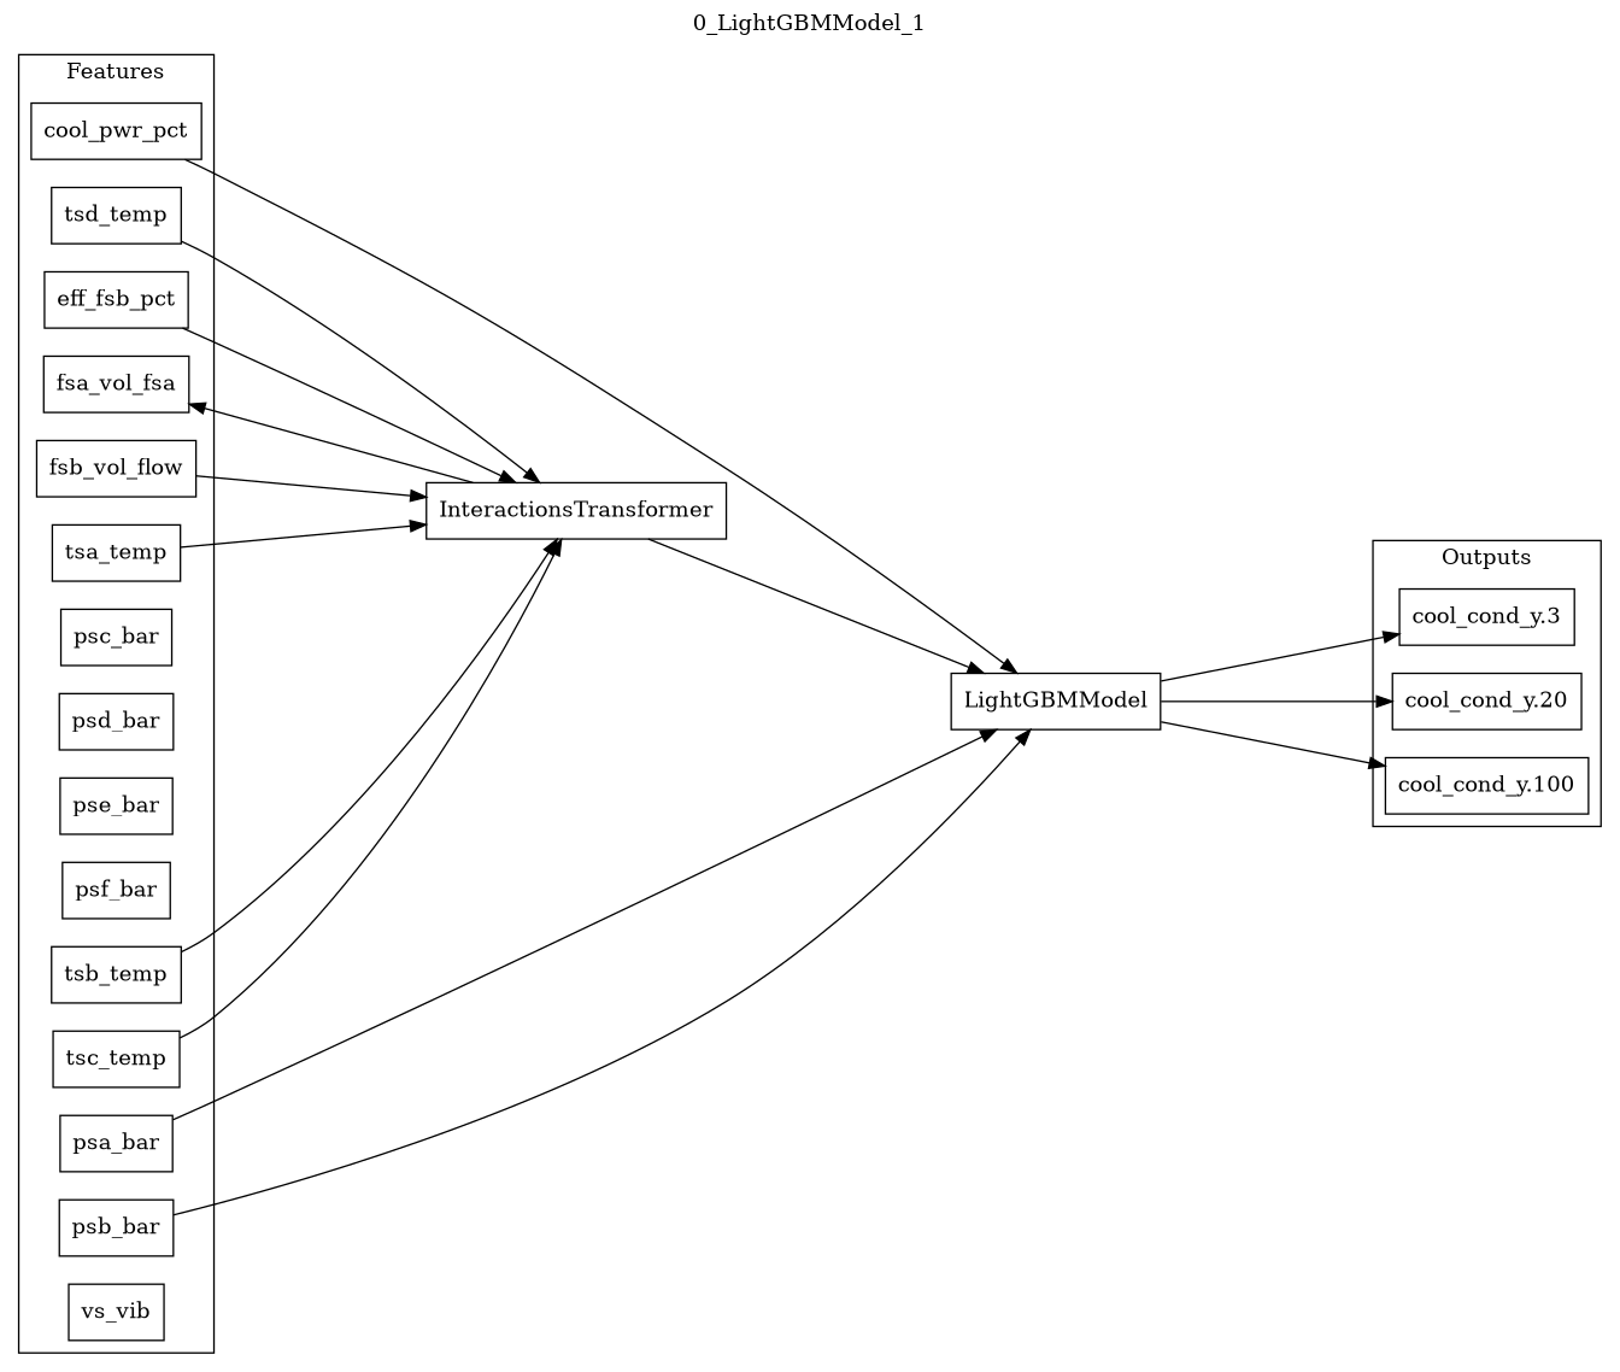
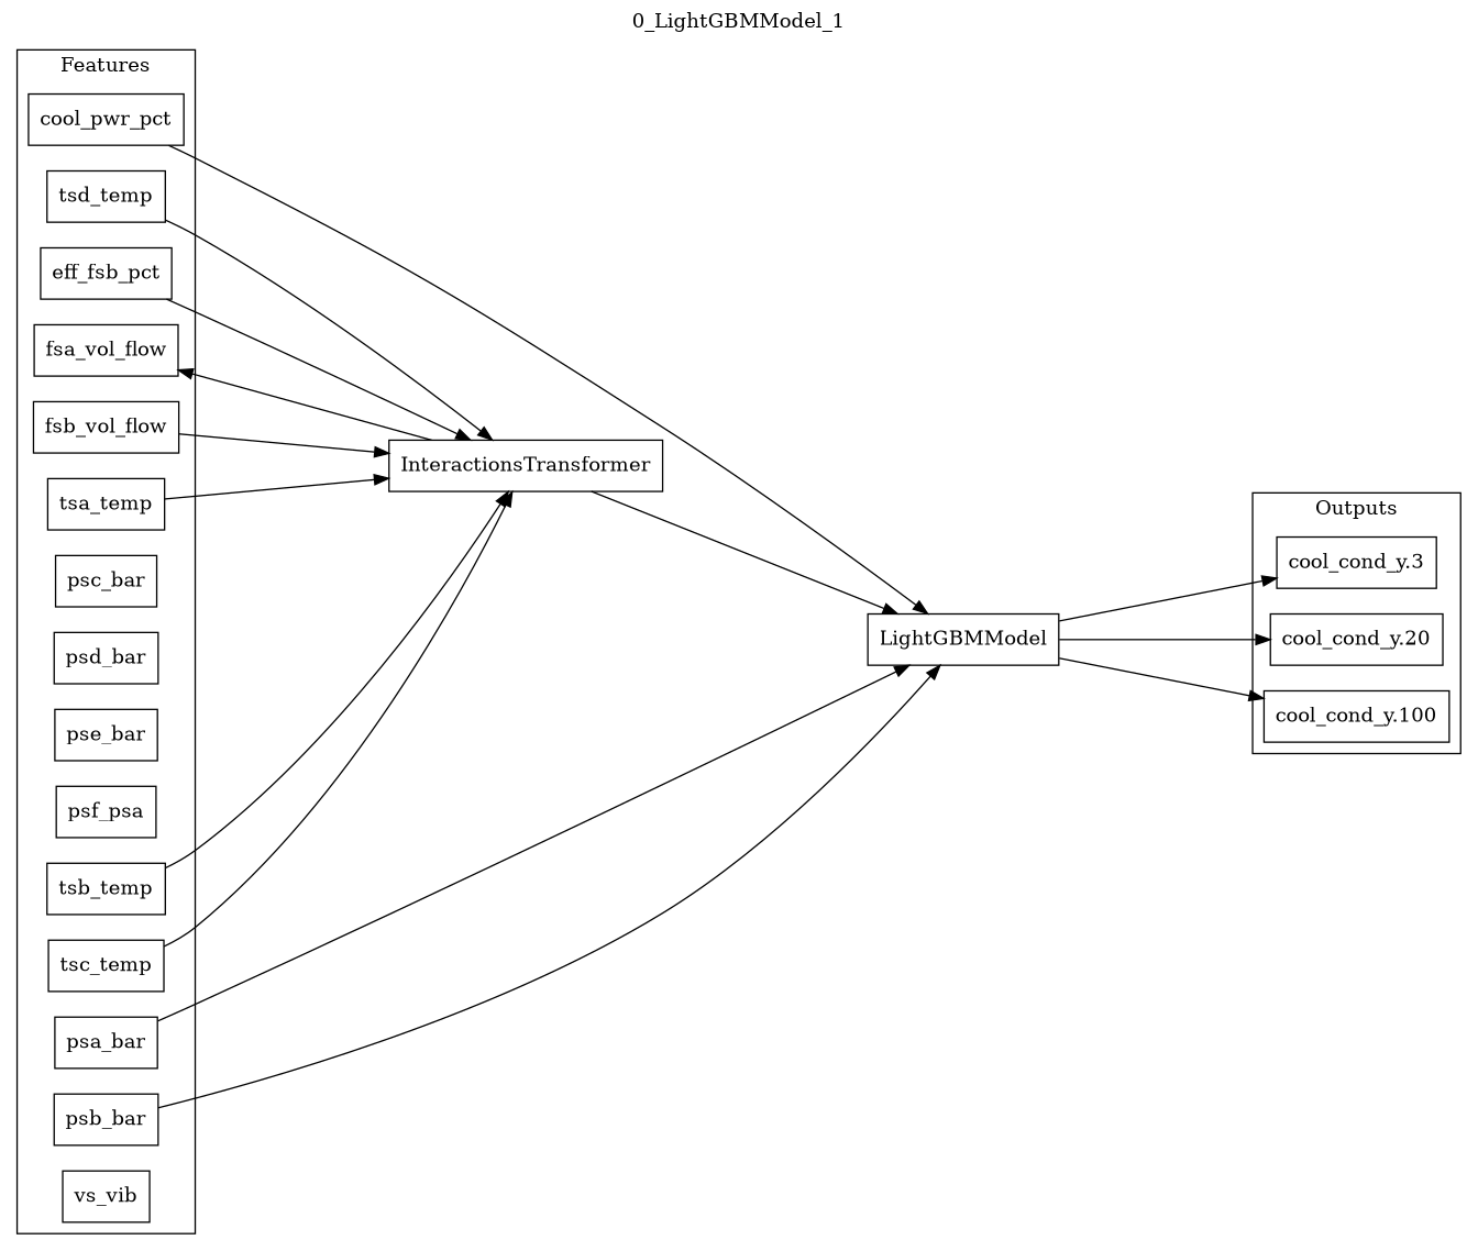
  digraph {
    label="0_LightGBMModel_1"
    labelloc=t
    rankdir=LR
    ranksep=2
    node [shape=box]
    n1 [label=cool_pwr_pct]
    n2 [label=eff_fsb_pct]
-   n3 [label=fsa_vol_fsa]
+   n3 [label=fsa_vol_flow]
    n4 [label=fsb_vol_flow]
    n5 [label=psa_bar]
    n6 [label=psb_bar]
    n7 [label=psc_bar]
    n8 [label=psd_bar]
    n9 [label=pse_bar]
-   n10 [label=psf_bar]
+   n10 [label=psf_psa]
    n11 [label=tsa_temp]
    n12 [label=tsb_temp]
    n13 [label=tsc_temp]
    n14 [label=tsd_temp]
    n15 [label=vs_vib]
    n16 [label="cool_cond_y.3"]
    n17 [label="cool_cond_y.20"]
    n18 [label="cool_cond_y.100"]
    n19 [label=LightGBMModel]
    n20 [label=InteractionsTransformer]
    subgraph cluster_1 {
      label=Features
      n1
      n2
      n3
      n4
      n5
      n6
      n7
      n8
      n9
      n10
      n11
      n12
      n13
      n14
      n15
    }
    subgraph cluster_2 {
      label=Outputs
      n16
      n17
      n18
    }
    n1 -> n19
    n2 -> n20
    n4 -> n20
    n5 -> n19
    n6 -> n19
    n11 -> n20
    n12 -> n20
    n13 -> n20
    n14 -> n20
    n19 -> n16
    n19 -> n17
    n19 -> n18
    n20 -> n3
    n20 -> n19
  }
